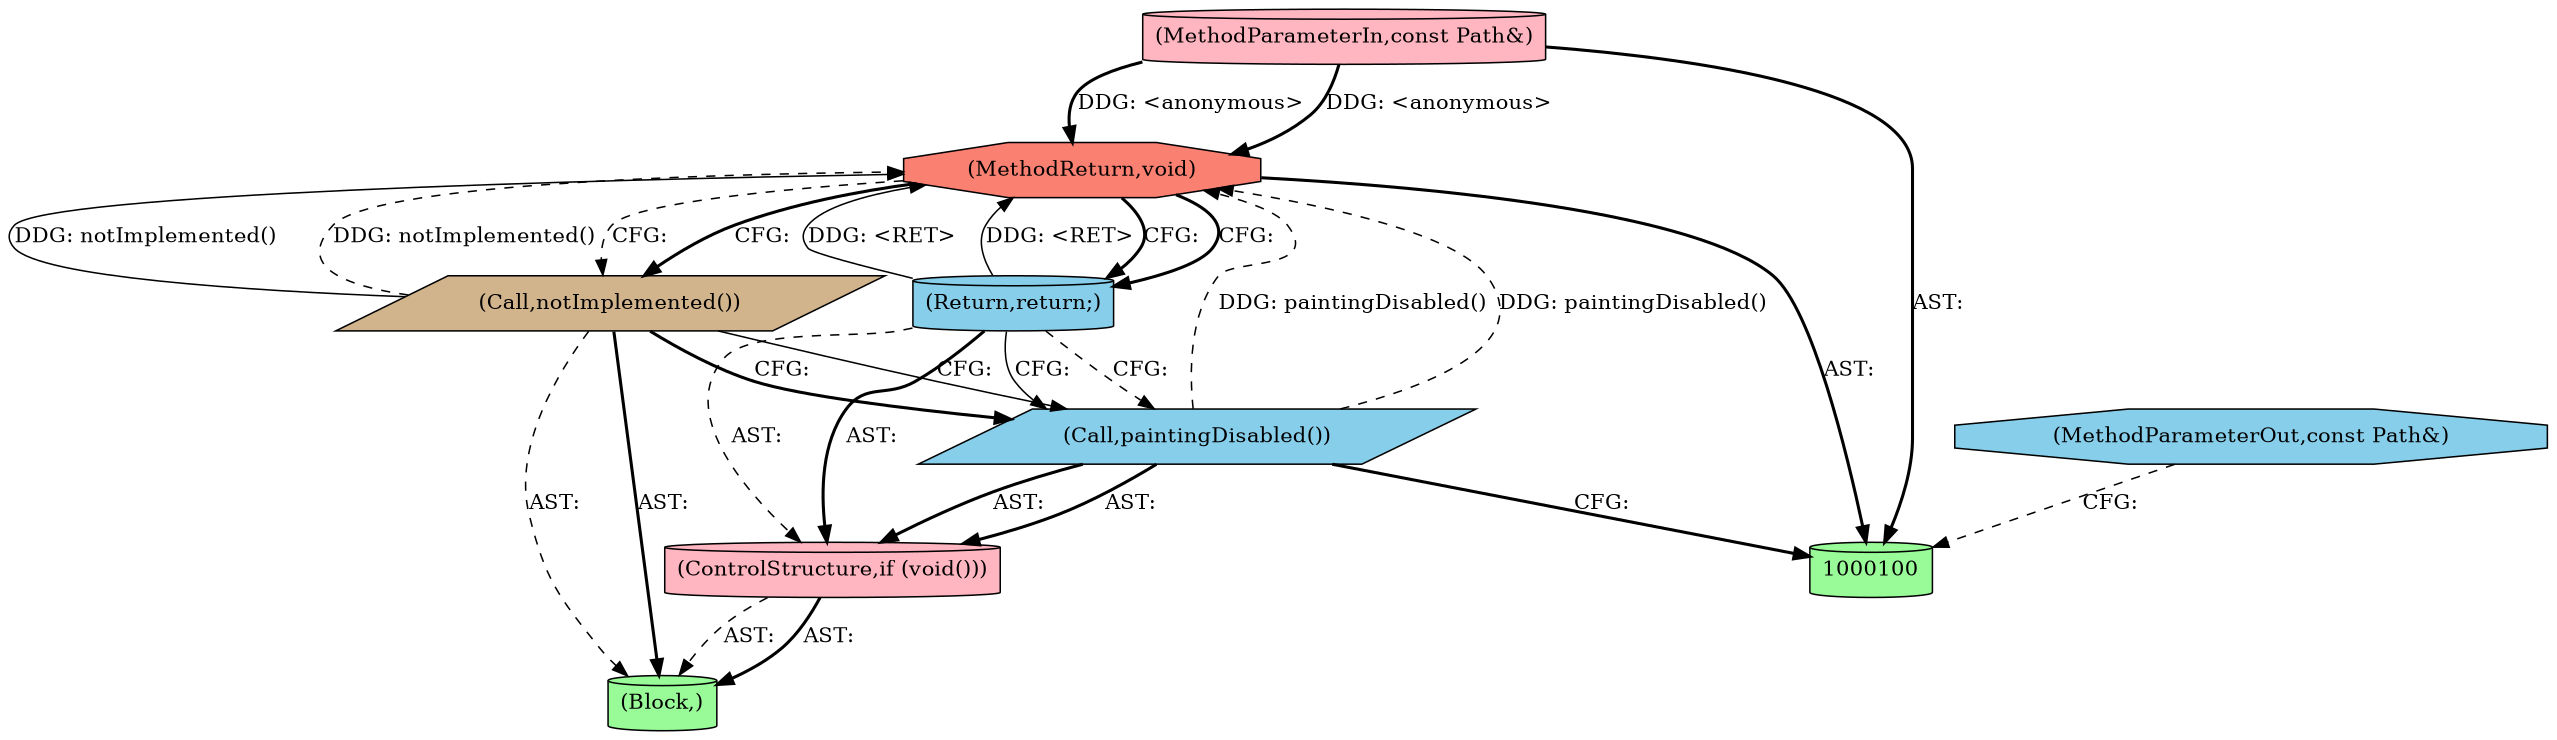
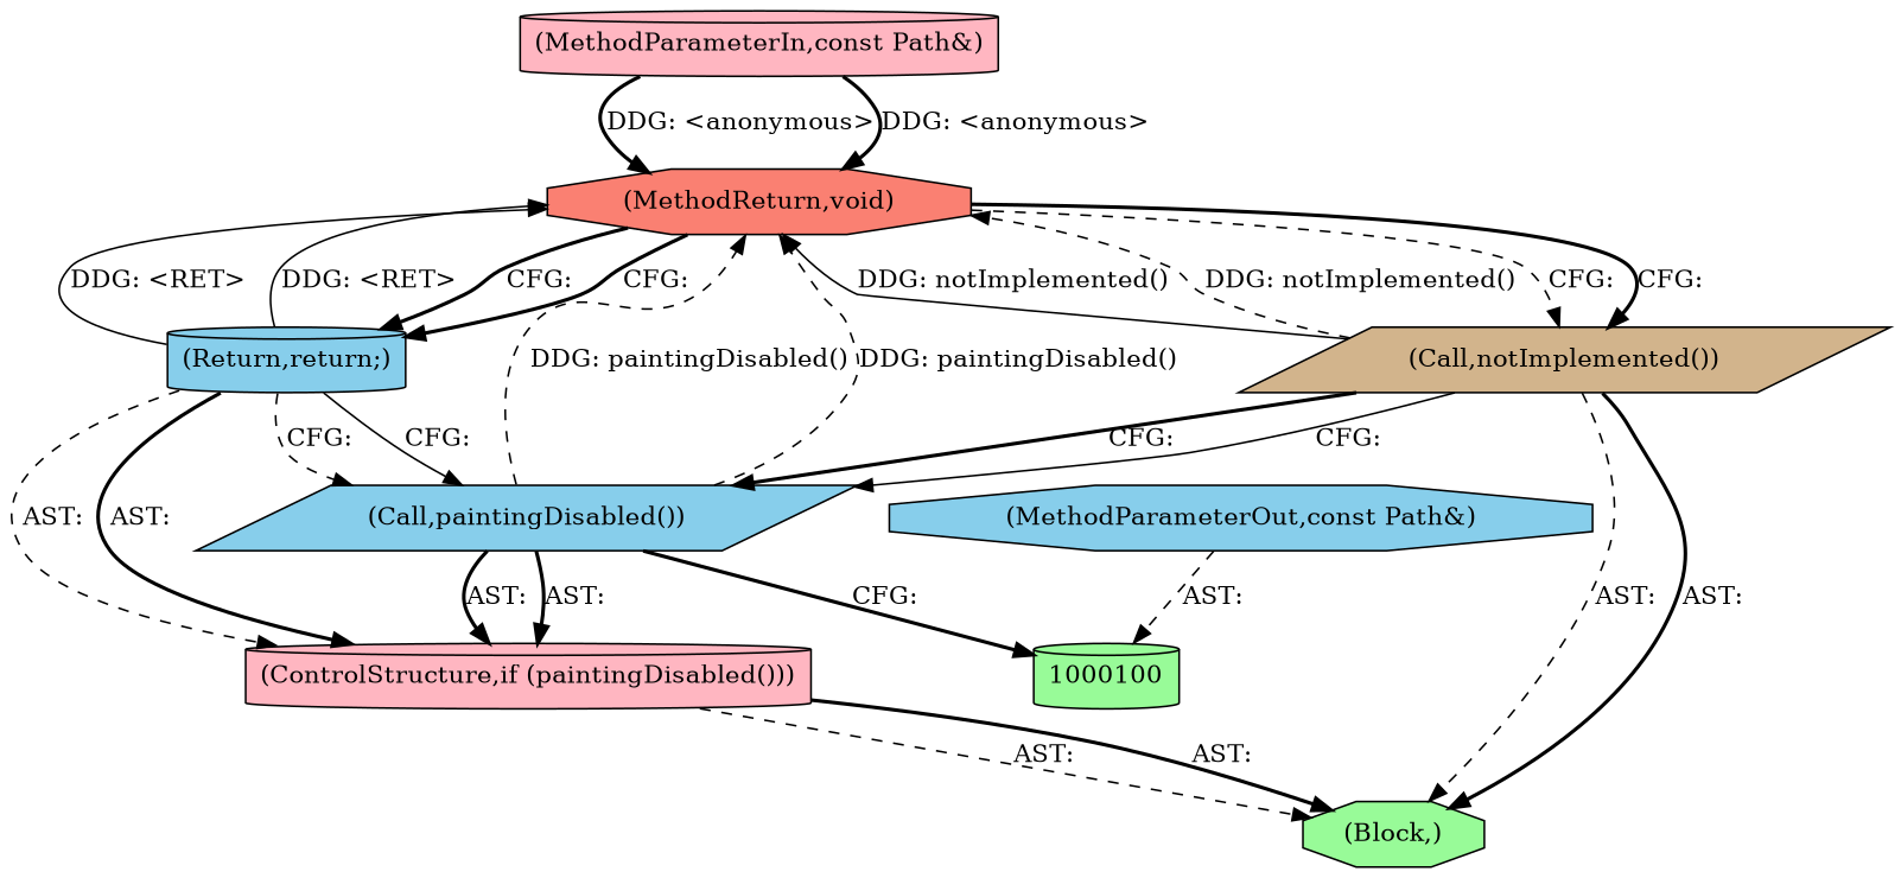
  digraph {
    node [fillcolor=skyblue shape=cylinder style=filled]
    edge [style=bold]
    n1 [fillcolor=salmon label="(MethodReturn,void)" shape=octagon]
    n2 [label="(Return,return;)"]
    n3 [fillcolor=tan label="(Call,notImplemented())" shape=parallelogram]
    1000100 [fillcolor=palegreen]
-   n5 [fillcolor=lightpink label="(ControlStructure,if (void()))"]
+   n5 [fillcolor=lightpink label="(ControlStructure,if (paintingDisabled()))"]
    n6 [label="(Call,paintingDisabled())" shape=parallelogram]
-   n7 [fillcolor=palegreen label="(Block,)"]
+   n7 [fillcolor=palegreen label="(Block,)" shape=octagon]
    n8 [fillcolor=lightpink label="(MethodParameterIn,const Path&)"]
    n9 [label="(MethodParameterOut,const Path&)" shape=octagon]
    n1 -> n2 [label="CFG: "]
    n1 -> n2 [label="CFG: "]
    n1 -> n3 [label="CFG: " style=dashed]
    n1 -> n3 [label="CFG: "]
-   n1 -> 1000100 [label="AST: "]
    n2 -> n1 [label="DDG: <RET>" style=solid]
    n2 -> n1 [label="DDG: <RET>" style=solid]
    n2 -> n5 [label="AST: "]
    n2 -> n5 [label="AST: " style=dashed]
    n2 -> n6 [label="CFG: " style=solid]
    n2 -> n6 [label="CFG: " style=dashed]
    n3 -> n1 [label="DDG: notImplemented()" style=solid]
    n3 -> n1 [label="DDG: notImplemented()" style=dashed]
    n3 -> n6 [label="CFG: "]
    n3 -> n6 [label="CFG: " style=solid]
    n3 -> n7 [label="AST: " style=dashed]
    n3 -> n7 [label="AST: "]
    n5 -> n7 [label="AST: " style=dashed]
    n5 -> n7 [label="AST: "]
    n6 -> n1 [label="DDG: paintingDisabled()" style=dashed]
    n6 -> n1 [label="DDG: paintingDisabled()" style=dashed]
    n6 -> 1000100 [label="CFG: "]
    n6 -> n5 [label="AST: "]
    n6 -> n5 [label="AST: "]
    n8 -> n1 [label="DDG: <anonymous>"]
    n8 -> n1 [label="DDG: <anonymous>"]
-   n8 -> 1000100 [label="AST: "]
-   n9 -> 1000100 [label="CFG: " style=dashed]
+   n9 -> 1000100 [label="AST: " style=dashed]
  }
